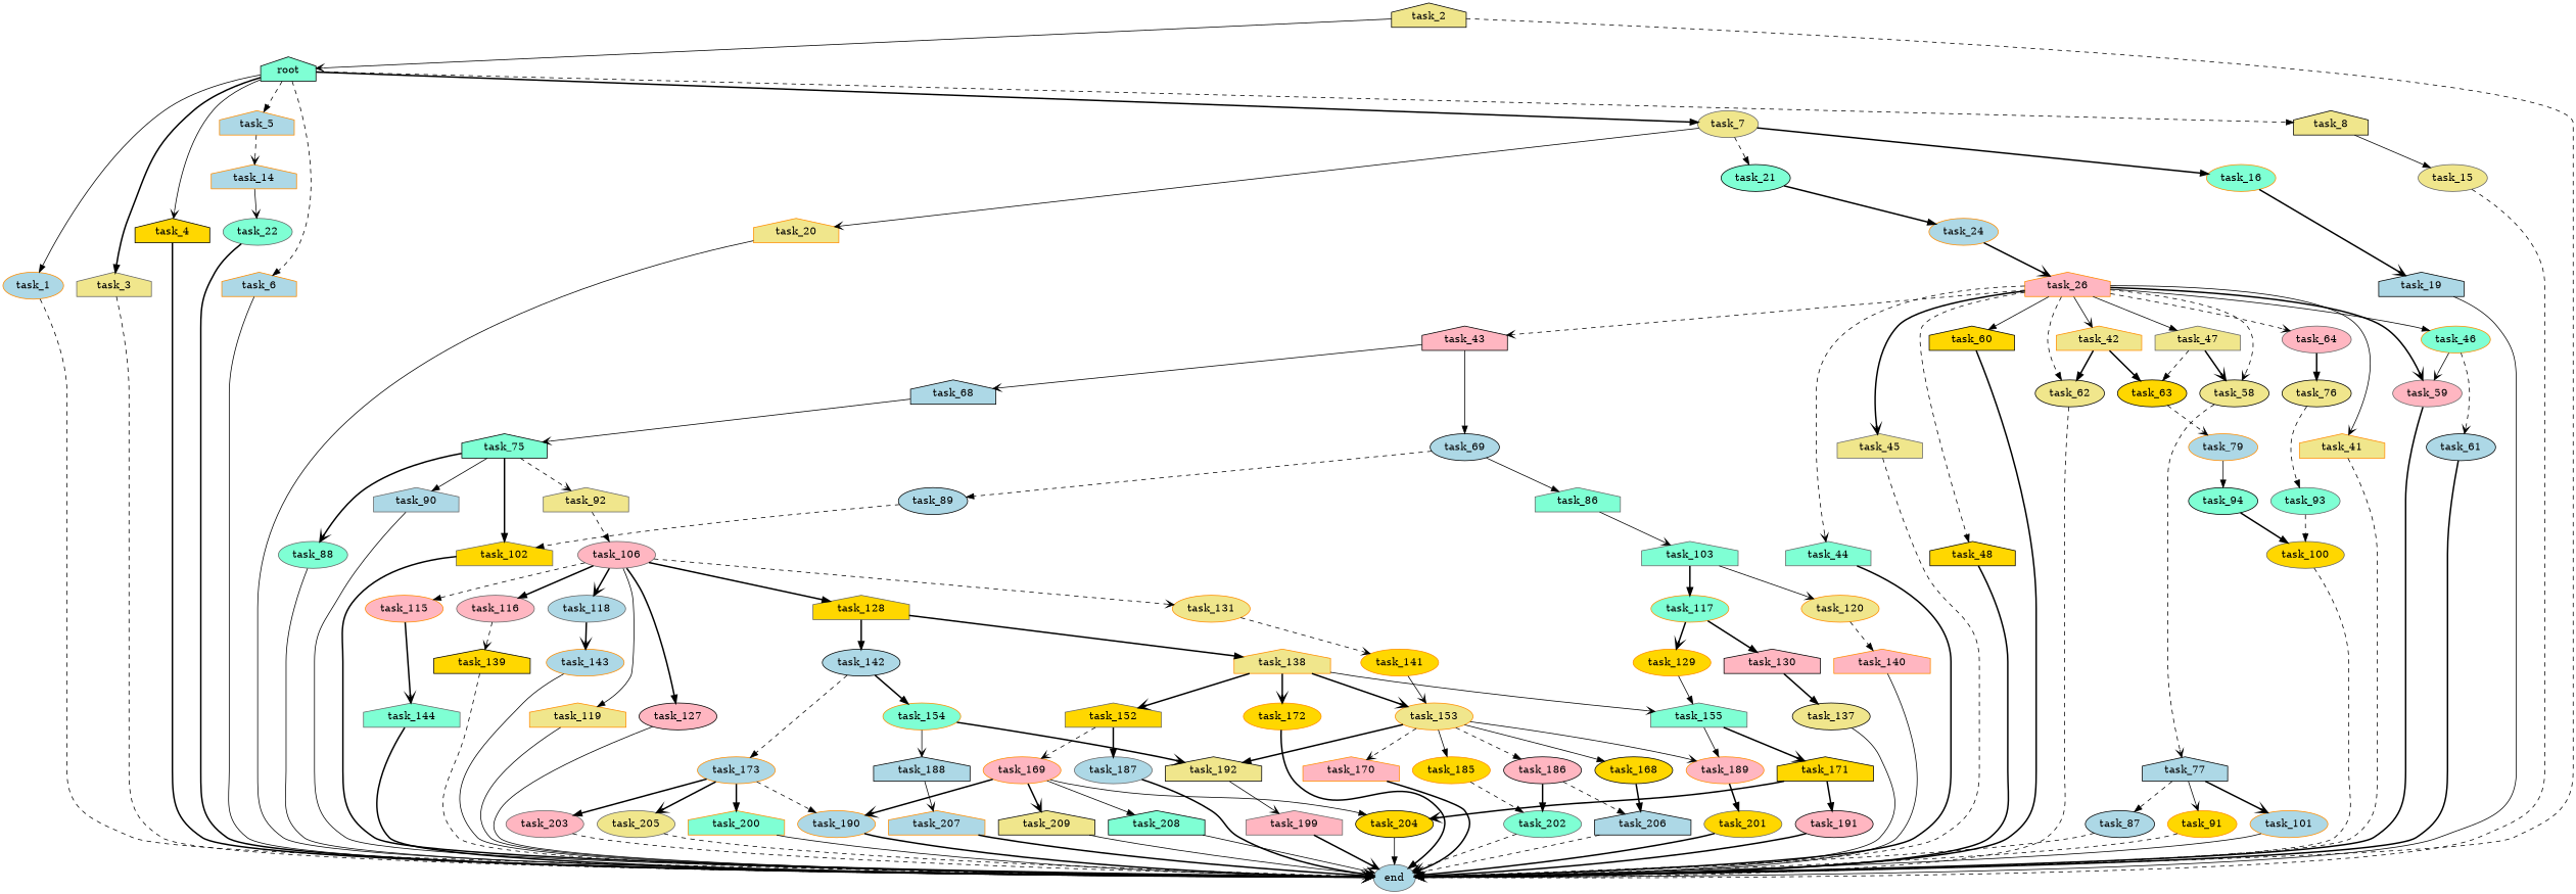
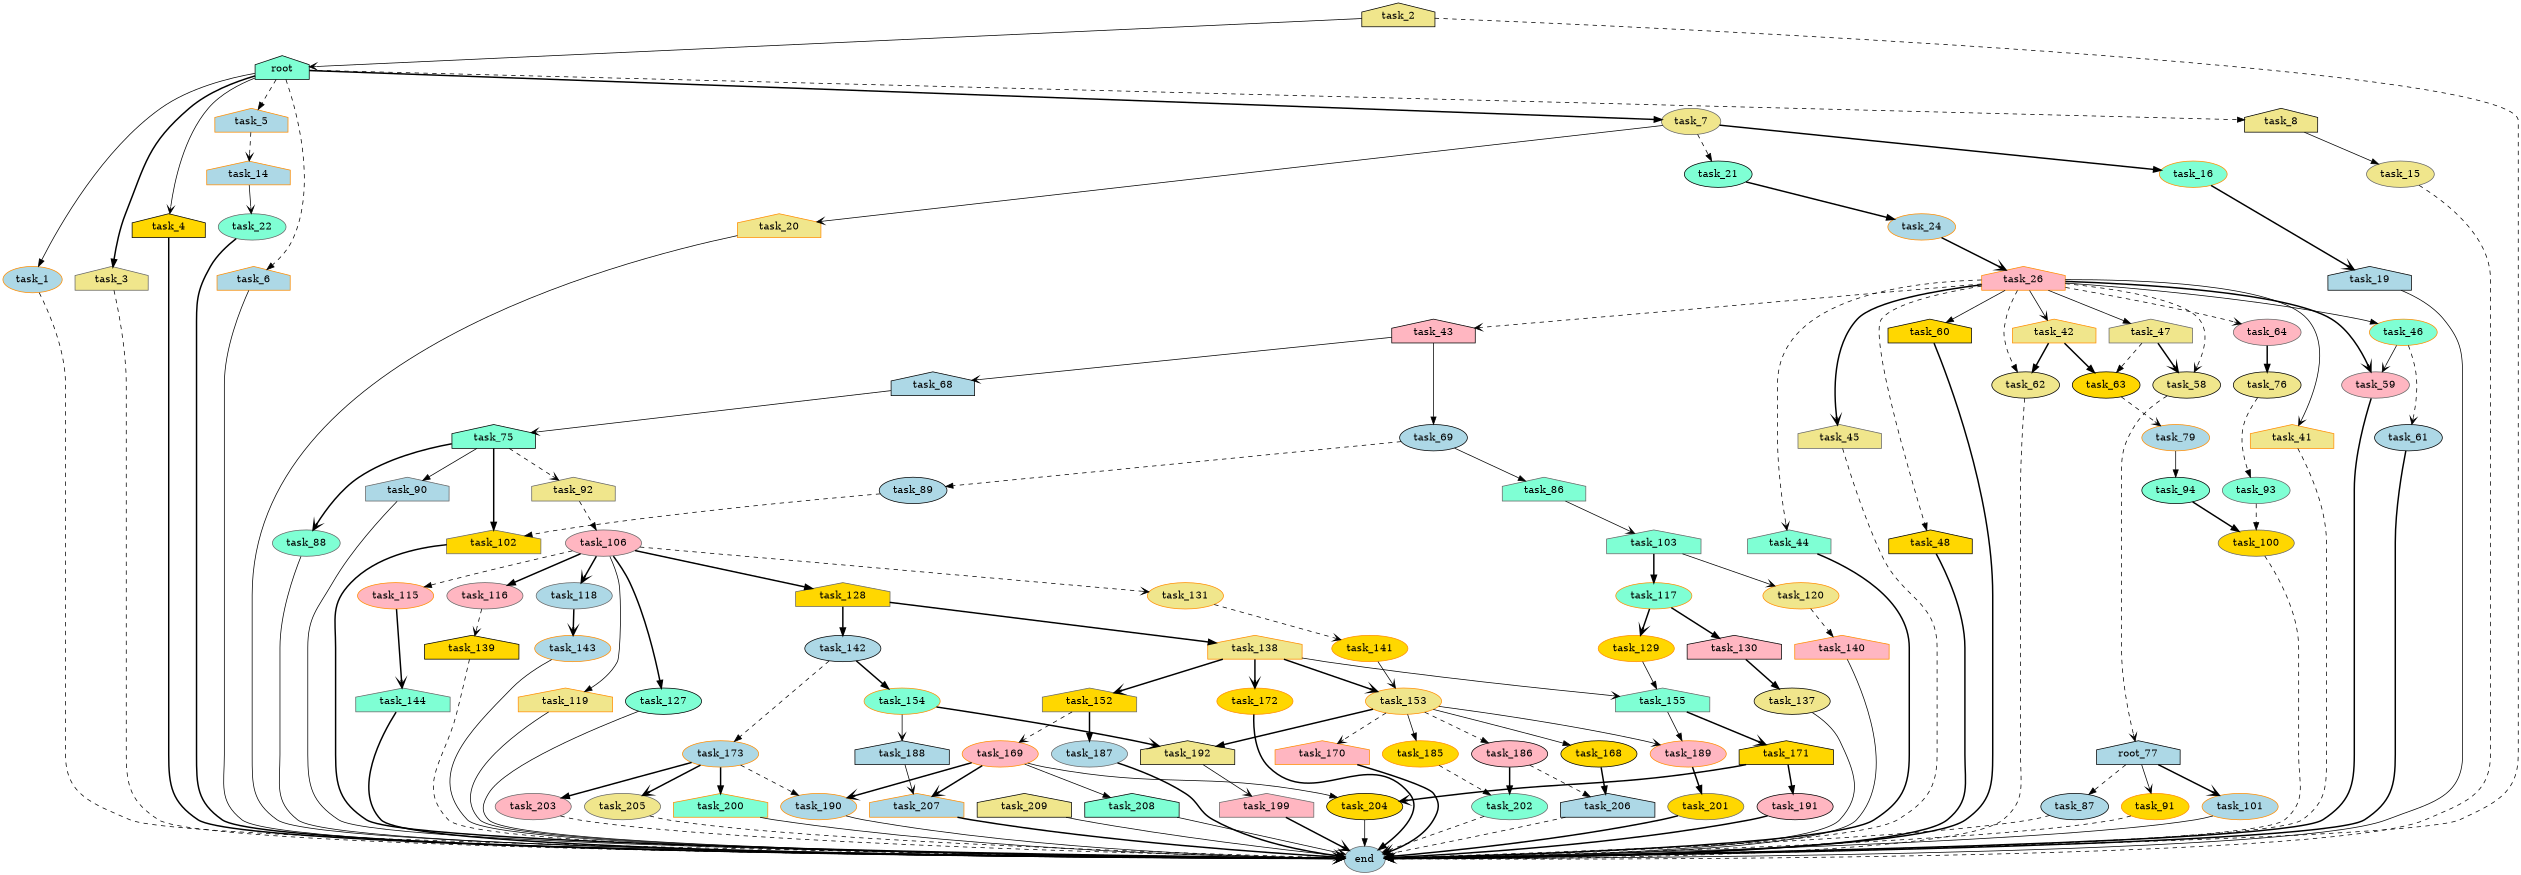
  digraph {
    node [color=black fillcolor=lightblue shape=ellipse style=filled]
    edge [arrowhead=normal style=bold]
    root [fillcolor=aquamarine shape=house]
    task_1 [color=darkorange]
    task_3 [color=gray40 fillcolor=khaki shape=house]
    task_4 [fillcolor=gold shape=house]
    task_5 [color=darkorange shape=house]
    task_6 [color=darkorange shape=house]
    task_7 [color=gray40 fillcolor=khaki]
    task_8 [fillcolor=khaki shape=house]
    end [color=gray40]
    task_2 [fillcolor=khaki shape=house]
    task_14 [color=darkorange shape=house]
    task_16 [color=darkorange fillcolor=aquamarine]
    task_20 [color=darkorange fillcolor=khaki shape=house]
    task_21 [fillcolor=aquamarine]
    task_15 [color=gray40 fillcolor=khaki]
    task_22 [color=gray40 fillcolor=aquamarine]
    task_19 [shape=house]
    task_24 [color=darkorange]
    task_26 [color=darkorange fillcolor=lightpink shape=house]
    task_41 [color=darkorange fillcolor=khaki shape=house]
    task_42 [color=darkorange fillcolor=khaki shape=house]
    task_43 [fillcolor=lightpink shape=house]
    task_44 [color=gray40 fillcolor=aquamarine shape=house]
    task_45 [color=gray40 fillcolor=khaki shape=house]
    task_46 [color=darkorange fillcolor=aquamarine]
    task_47 [color=gray40 fillcolor=khaki shape=house]
    task_48 [fillcolor=gold shape=house]
    task_58 [fillcolor=khaki]
    task_59 [color=gray40 fillcolor=lightpink]
    task_60 [fillcolor=gold shape=house]
    task_62 [fillcolor=khaki]
    task_64 [color=gray40 fillcolor=lightpink]
    task_63 [fillcolor=gold]
    task_68 [shape=house]
    task_69
    task_61
-   task_77 [shape=house]
+   task_77 [shape=house label=root_77]
    task_76 [fillcolor=khaki]
    n39 [color=darkorange label=task_79]
    task_75 [fillcolor=aquamarine shape=house]
    task_86 [color=gray40 fillcolor=aquamarine shape=house]
    task_89
    task_87
    task_91 [color=darkorange fillcolor=gold]
    task_101 [color=darkorange]
    task_94 [fillcolor=aquamarine]
    task_93 [color=gray40 fillcolor=aquamarine]
    task_88 [color=gray40 fillcolor=aquamarine]
    task_90 [color=gray40 shape=house]
    task_92 [color=gray40 fillcolor=khaki shape=house]
    task_102 [color=gray40 fillcolor=gold shape=house]
    task_103 [color=gray40 fillcolor=aquamarine shape=house]
    task_100 [color=gray40 fillcolor=gold]
    task_106 [color=gray40 fillcolor=lightpink]
    task_117 [color=darkorange fillcolor=aquamarine]
    task_120 [color=darkorange fillcolor=khaki]
    task_115 [color=darkorange fillcolor=lightpink]
    task_116 [color=gray40 fillcolor=lightpink]
    task_118 [color=gray40]
    task_119 [color=darkorange fillcolor=khaki shape=house]
-   task_127 [fillcolor=lightpink]
+   task_127 [fillcolor=aquamarine]
    task_128 [color=gray40 fillcolor=gold shape=house]
    task_131 [color=darkorange fillcolor=khaki]
    task_129 [color=darkorange fillcolor=gold]
    task_130 [fillcolor=lightpink shape=house]
    task_140 [color=darkorange fillcolor=lightpink shape=house]
    task_144 [color=gray40 fillcolor=aquamarine shape=house]
    task_139 [fillcolor=gold shape=house]
    task_143 [color=darkorange]
    task_138 [color=darkorange fillcolor=khaki shape=house]
    task_142
    task_141 [color=darkorange fillcolor=gold]
    task_155 [color=gray40 fillcolor=aquamarine shape=house]
    task_137 [fillcolor=khaki]
    task_152 [color=gray40 fillcolor=gold shape=house]
    task_153 [color=darkorange fillcolor=khaki]
    task_172 [color=darkorange fillcolor=gold]
    task_154 [color=darkorange fillcolor=aquamarine]
    task_173 [color=darkorange]
    task_189 [color=darkorange fillcolor=lightpink]
    task_171 [fillcolor=gold shape=house]
    task_169 [color=darkorange fillcolor=lightpink]
    task_187 [color=gray40]
    task_168 [fillcolor=gold]
    task_170 [color=darkorange fillcolor=lightpink shape=house]
    task_185 [color=darkorange fillcolor=gold]
    task_186 [fillcolor=lightpink]
    task_192 [fillcolor=khaki shape=house]
    task_188 [shape=house]
    task_190 [color=darkorange]
    task_200 [color=darkorange fillcolor=aquamarine shape=house]
    task_203 [color=gray40 fillcolor=lightpink]
    task_205 [color=gray40 fillcolor=khaki]
    task_204 [fillcolor=gold]
    task_208 [fillcolor=aquamarine shape=house]
    task_209 [fillcolor=khaki shape=house]
    task_206 [shape=house]
    task_202 [color=gray40 fillcolor=aquamarine]
    task_201 [color=gray40 fillcolor=gold]
    task_199 [color=gray40 fillcolor=lightpink shape=house]
    task_207 [color=darkorange shape=house]
    task_191 [fillcolor=lightpink]
    root -> task_1 [style=solid]
    root -> task_3
    root -> task_4 [arrowhead=vee style=solid]
    root -> task_5 [style=dashed]
    root -> task_6 [style=dashed]
    root -> task_7
    root -> task_8 [style=dashed]
    task_1 -> end [style=dashed]
    task_3 -> end [arrowhead=vee style=dashed]
    task_4 -> end
    task_5 -> task_14 [arrowhead=vee style=dashed]
    task_6 -> end [style=solid]
    task_7 -> task_16
    task_7 -> task_20 [arrowhead=vee style=solid]
    task_7 -> task_21 [style=dashed]
    task_8 -> task_15 [style=solid]
    task_2 -> root [arrowhead=vee style=solid]
    task_2 -> end [arrowhead=vee style=dashed]
    task_14 -> task_22 [arrowhead=vee style=solid]
    task_16 -> task_19 [arrowhead=vee]
    task_20 -> end [style=solid]
    task_21 -> task_24
    task_15 -> end [style=dashed]
    task_22 -> end [arrowhead=vee]
    task_19 -> end [style=solid]
    task_24 -> task_26 [arrowhead=vee]
    task_26 -> task_41 [arrowhead=vee style=solid]
    task_26 -> task_42 [arrowhead=vee style=solid]
    task_26 -> task_43 [arrowhead=vee style=dashed]
    task_26 -> task_44 [arrowhead=vee style=dashed]
    task_26 -> task_45 [arrowhead=vee]
    task_26 -> task_46 [style=solid]
    task_26 -> task_47 [style=solid]
    task_26 -> task_48 [style=dashed]
    task_26 -> task_58 [arrowhead=vee style=dashed]
    task_26 -> task_59 [arrowhead=vee]
    task_26 -> task_60 [style=solid]
    task_26 -> task_62 [style=dashed]
    task_26 -> task_64 [arrowhead=vee style=dashed]
    task_41 -> end [arrowhead=vee style=dashed]
    task_42 -> task_62
    task_42 -> task_63
    task_43 -> task_68 [arrowhead=vee style=solid]
    task_43 -> task_69 [style=solid]
    task_44 -> end [arrowhead=vee]
    task_45 -> end [style=dashed]
    task_46 -> task_59 [arrowhead=vee style=solid]
    task_46 -> task_61 [arrowhead=vee style=dashed]
    task_47 -> task_58 [arrowhead=vee]
    task_47 -> task_63 [style=dashed]
    task_48 -> end
    task_58 -> task_77 [arrowhead=vee style=dashed]
    task_59 -> end
    task_60 -> end
    task_62 -> end [style=dashed]
    task_64 -> task_76
    task_63 -> n39 [arrowhead=vee style=dashed]
    task_68 -> task_75 [arrowhead=vee style=solid]
    task_69 -> task_86 [style=solid]
    task_69 -> task_89 [style=dashed]
    task_61 -> end
    task_77 -> task_87 [style=dashed]
    task_77 -> task_91 [arrowhead=vee style=solid]
    task_77 -> task_101 [arrowhead=vee]
    task_76 -> task_93 [style=dashed]
    n39 -> task_94 [style=solid]
    task_75 -> task_88 [arrowhead=vee]
    task_75 -> task_90 [style=solid]
    task_75 -> task_92 [arrowhead=vee style=dashed]
    task_75 -> task_102
    task_86 -> task_103 [arrowhead=vee style=solid]
    task_89 -> task_102 [style=dashed]
    task_87 -> end [arrowhead=vee style=dashed]
    task_91 -> end [style=dashed]
    task_101 -> end [style=solid]
    task_94 -> task_100
    task_93 -> task_100 [style=dashed]
    task_88 -> end [arrowhead=vee style=solid]
    task_90 -> end [style=solid]
    task_92 -> task_106 [style=dashed]
    task_102 -> end [arrowhead=vee]
    task_103 -> task_117
    task_103 -> task_120 [arrowhead=vee style=solid]
    task_100 -> end [style=dashed]
    task_106 -> task_115 [style=dashed]
    task_106 -> task_116
    task_106 -> task_118 [arrowhead=vee]
    task_106 -> task_119 [style=solid]
    task_106 -> task_127
    task_106 -> task_128
    task_106 -> task_131 [arrowhead=vee style=dashed]
    task_117 -> task_129 [arrowhead=vee]
    task_117 -> task_130
    task_120 -> task_140 [style=dashed]
    task_115 -> task_144 [arrowhead=vee]
    task_116 -> task_139 [arrowhead=vee style=dashed]
    task_118 -> task_143 [arrowhead=vee]
    task_119 -> end [style=solid]
    task_127 -> end [arrowhead=vee style=solid]
    task_128 -> task_138
    task_128 -> task_142
    task_131 -> task_141 [arrowhead=vee style=dashed]
    task_129 -> task_155 [style=solid]
    task_130 -> task_137
    task_140 -> end [arrowhead=vee style=solid]
    task_144 -> end
    task_139 -> end [arrowhead=vee style=dashed]
    task_143 -> end [style=solid]
    task_138 -> task_155 [arrowhead=vee style=solid]
    task_138 -> task_152 [arrowhead=vee]
    task_138 -> task_153 [arrowhead=vee]
    task_138 -> task_172 [arrowhead=vee]
    task_142 -> task_154
    task_142 -> task_173 [style=dashed]
    task_141 -> task_153 [arrowhead=vee style=solid]
    task_155 -> task_189 [style=solid]
    task_155 -> task_171 [arrowhead=vee]
    task_137 -> end [style=solid]
    task_152 -> task_169 [arrowhead=vee style=dashed]
    task_152 -> task_187
    task_153 -> task_189 [arrowhead=vee style=solid]
    task_153 -> task_168 [style=solid]
    task_153 -> task_170 [arrowhead=vee style=dashed]
    task_153 -> task_185 [style=solid]
    task_153 -> task_186 [style=dashed]
    task_153 -> task_192
    task_172 -> end
    task_154 -> task_192 [arrowhead=vee]
    task_154 -> task_188 [arrowhead=vee style=solid]
    task_173 -> task_190 [style=dashed]
    task_173 -> task_200
    task_173 -> task_203
    task_173 -> task_205 [arrowhead=vee]
    task_189 -> task_201
    task_171 -> task_204 [arrowhead=vee]
    task_171 -> task_191
    task_169 -> task_190 [arrowhead=vee]
    task_169 -> task_204 [style=solid]
    task_169 -> task_208 [style=solid]
-   task_169 -> task_209 [arrowhead=vee]
+   task_169 -> task_207 [arrowhead=vee]
    task_187 -> end [arrowhead=vee]
    task_168 -> task_206
    task_170 -> end [arrowhead=vee]
    task_185 -> task_202 [style=dashed]
    task_186 -> task_206 [style=dashed]
    task_186 -> task_202
    task_192 -> task_199 [arrowhead=vee style=solid]
    task_188 -> task_207 [arrowhead=vee style=solid]
-   task_190 -> end [arrowhead=vee]
+   task_190 -> end [arrowhead=vee style=solid]
    task_200 -> end [arrowhead=vee style=solid]
    task_203 -> end [arrowhead=vee style=dashed]
    task_205 -> end [style=dashed]
    task_204 -> end [style=solid]
    task_208 -> end [arrowhead=vee style=solid]
    task_209 -> end [style=solid]
    task_206 -> end [arrowhead=vee style=dashed]
    task_202 -> end [arrowhead=vee style=dashed]
    task_201 -> end
    task_199 -> end [arrowhead=vee]
    task_207 -> end
    task_191 -> end
  }
